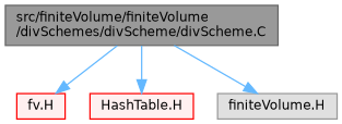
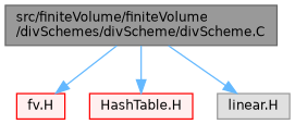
  digraph {
    node [color=red fillcolor="#FFF0F0" fontname=Helvetica fontsize=10 shape=box style=filled]
    edge [color=steelblue1 fontname=Helvetica fontsize=10 labelfontname=Helvetica labelfontsize=10 style=solid]
    n1 [color=gray40 fillcolor=grey60 fontcolor=black height=0.2 label="src/finiteVolume/finiteVolume\l/divSchemes/divScheme/divScheme.C" width=0.4]
    n2 [height=0.2 label="fv.H" width=0.4]
    n3 [height=0.2 label="HashTable.H" width=0.4]
-   n4 [color=grey60 fillcolor="#E0E0E0" height=0.2 label="finiteVolume.H" width=0.4]
+   n4 [color=grey60 fillcolor="#E0E0E0" height=0.2 label="linear.H" width=0.4]
    n1 -> n2
    n1 -> n3
    n1 -> n4
  }
